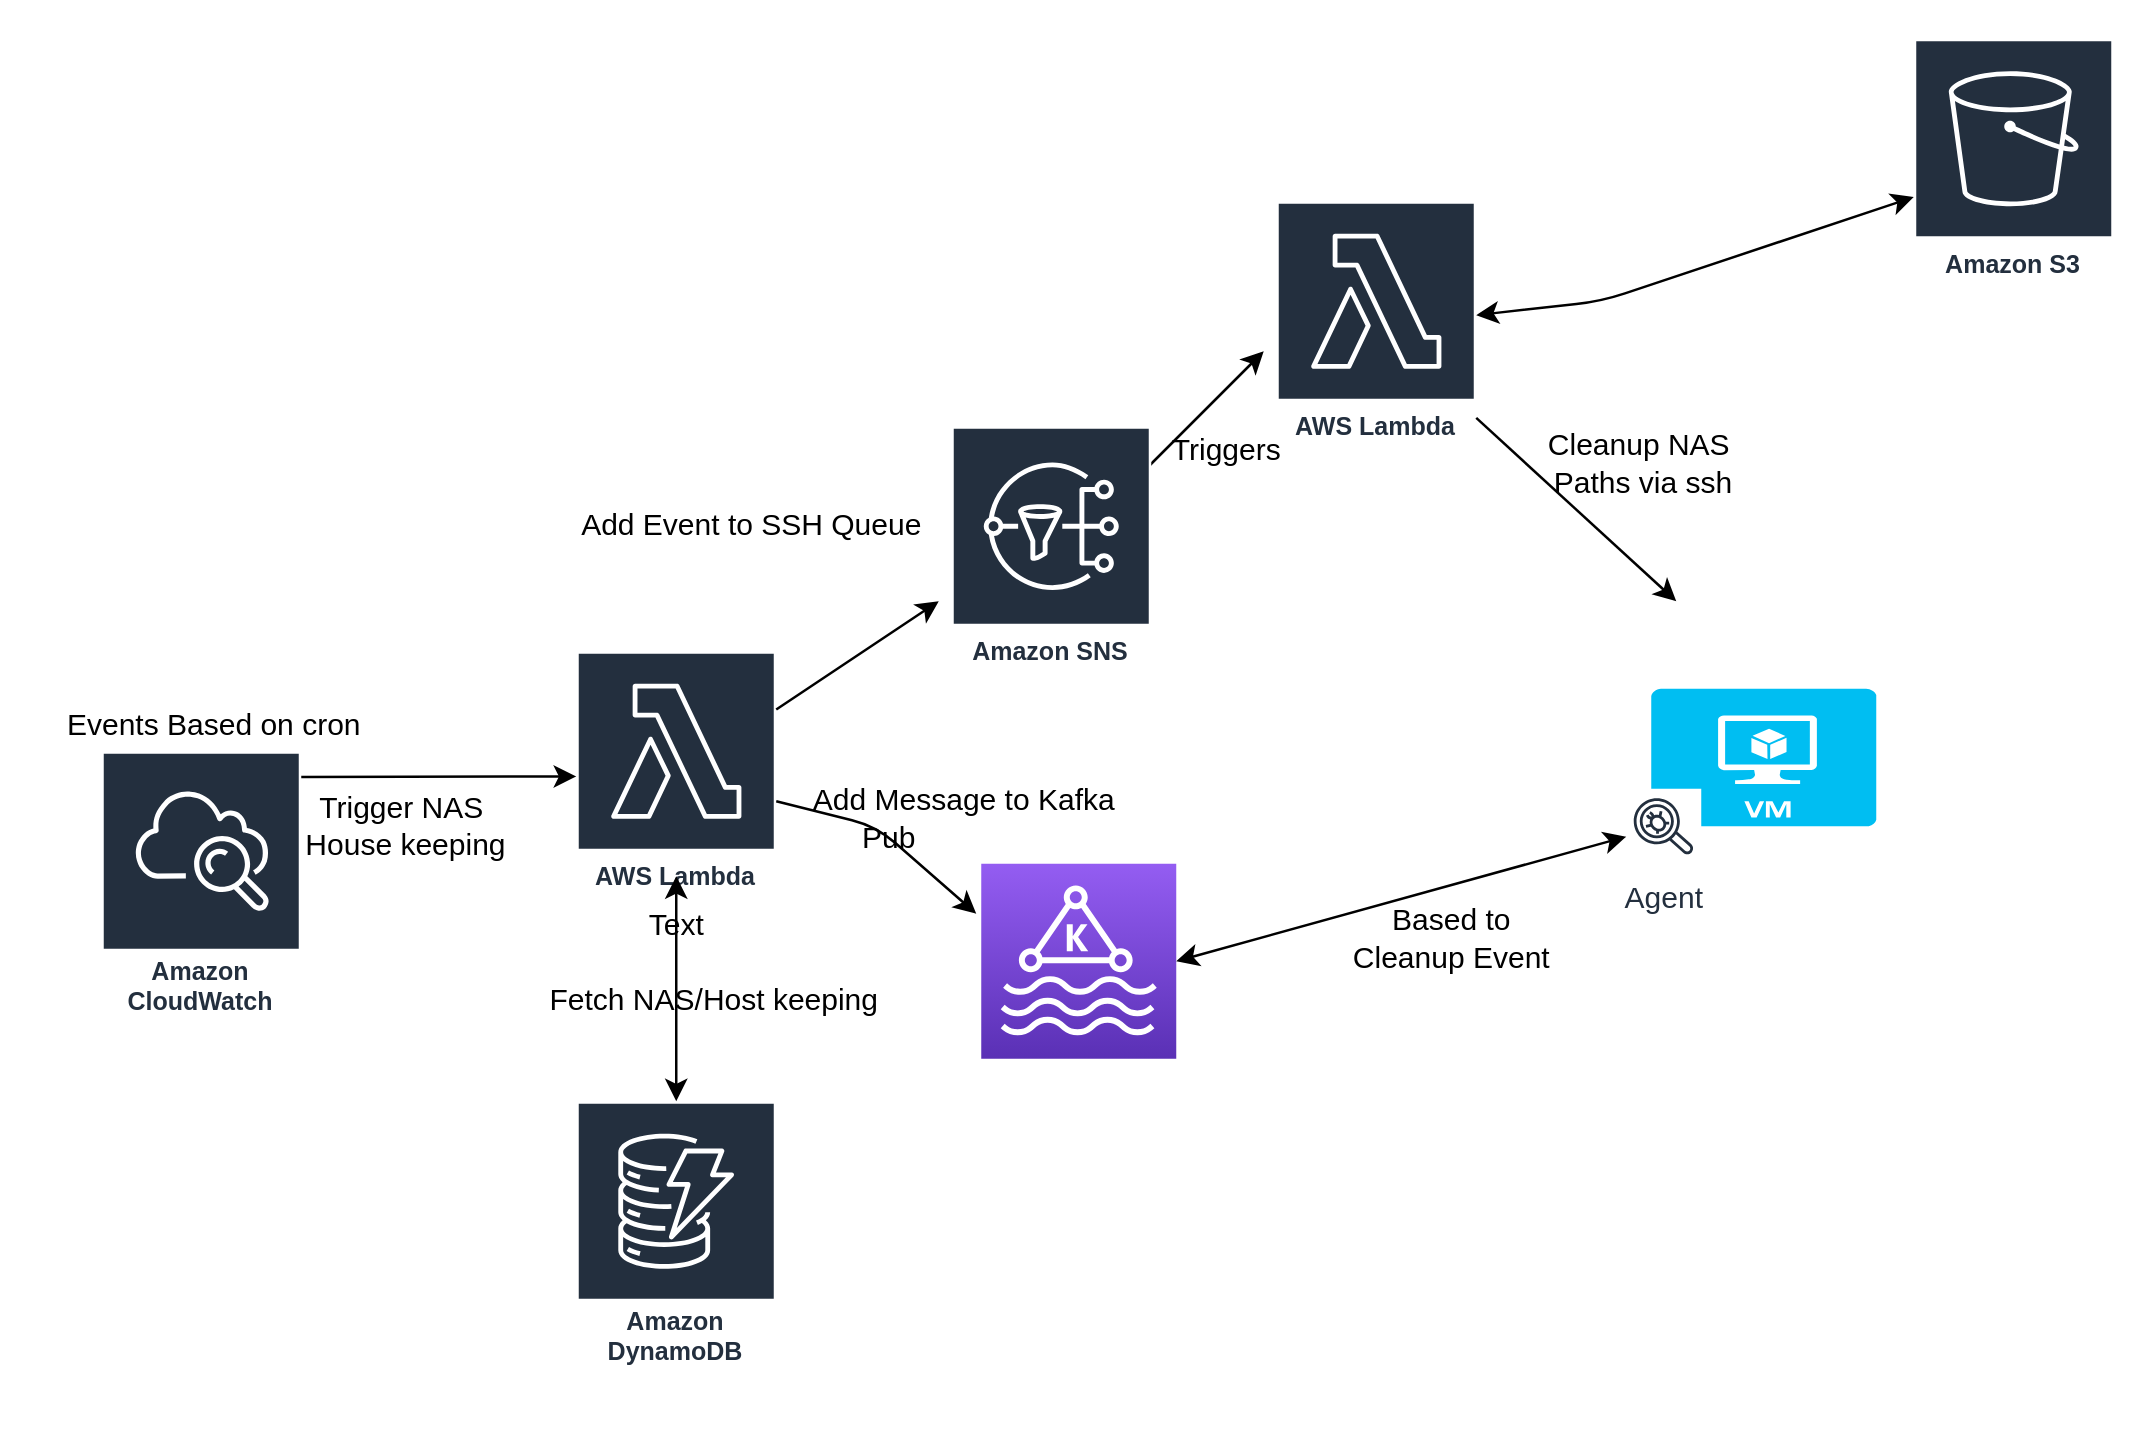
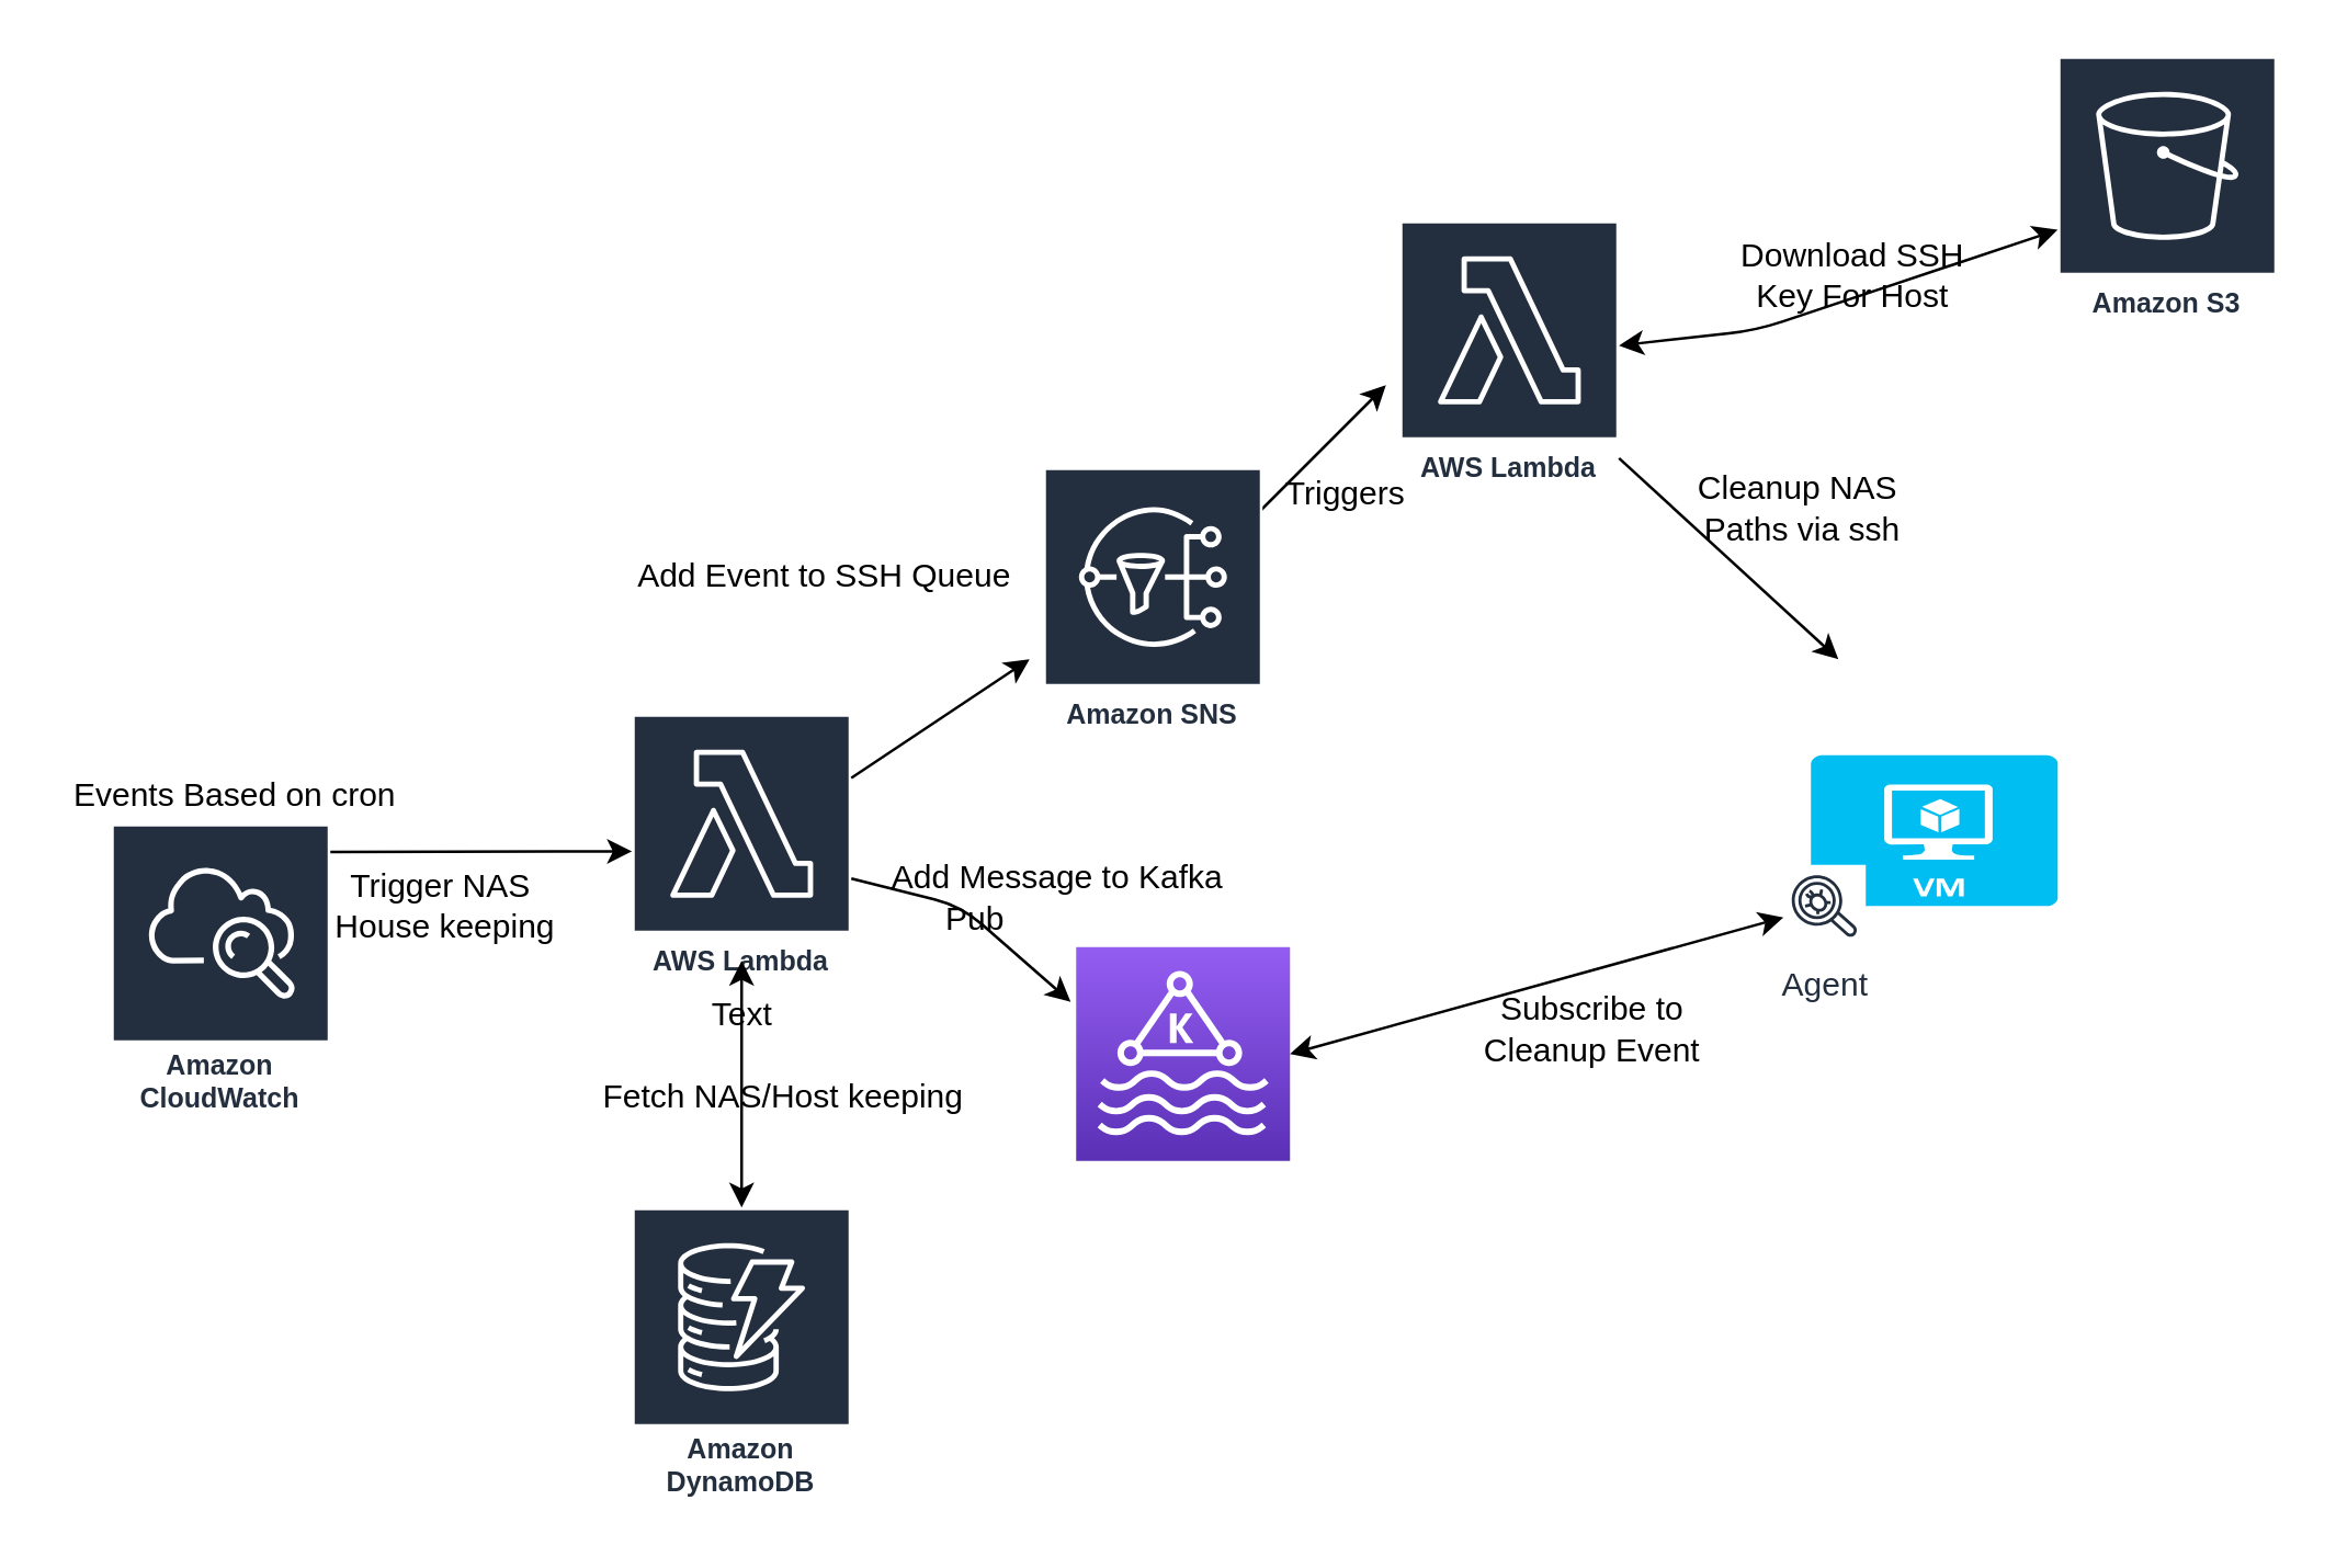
  <mxCell id="0" />
  <mxCell id="1" parent="0" />
  <mxCell id="2" value="Amazon CloudWatch" style="outlineConnect=0;fontColor=#232F3E;gradientColor=none;strokeColor=#ffffff;fillColor=#232F3E;dashed=0;verticalLabelPosition=middle;verticalAlign=bottom;align=center;html=1;whiteSpace=wrap;fontSize=10;fontStyle=1;spacing=3;shape=mxgraph.aws4.productIcon;prIcon=mxgraph.aws4.cloudwatch;" parent="1" vertex="1"><mxGeometry x="40" y="300" width="80" height="110" as="geometry" /></mxCell>
  <mxCell id="3" value="Events Based on cron" style="text;html=1;align=center;verticalAlign=middle;resizable=0;points=[];autosize=1;strokeColor=none;" parent="1" vertex="1"><mxGeometry x="20" y="280" width="130" height="20" as="geometry" /></mxCell>
  <mxCell id="4" value="AWS Lambda" style="outlineConnect=0;fontColor=#232F3E;gradientColor=none;strokeColor=#ffffff;fillColor=#232F3E;dashed=0;verticalLabelPosition=middle;verticalAlign=bottom;align=center;html=1;whiteSpace=wrap;fontSize=10;fontStyle=1;spacing=3;shape=mxgraph.aws4.productIcon;prIcon=mxgraph.aws4.lambda;" parent="1" vertex="1"><mxGeometry x="230" y="260" width="80" height="100" as="geometry" /></mxCell>
  <mxCell id="5" value="Amazon DynamoDB" style="outlineConnect=0;fontColor=#232F3E;gradientColor=none;strokeColor=#ffffff;fillColor=#232F3E;dashed=0;verticalLabelPosition=middle;verticalAlign=bottom;align=center;html=1;whiteSpace=wrap;fontSize=10;fontStyle=1;spacing=3;shape=mxgraph.aws4.productIcon;prIcon=mxgraph.aws4.dynamodb;" parent="1" vertex="1"><mxGeometry x="230" y="440" width="80" height="110" as="geometry" /></mxCell>
  <mxCell id="6" value="" style="endArrow=classic;html=1;" parent="1" target="4" edge="1"><mxGeometry width="50" height="50" relative="1" as="geometry"><mxPoint x="120" y="310.263" as="sourcePoint" /><mxPoint x="180" y="210" as="targetPoint" /></mxGeometry></mxCell>
  <mxCell id="7" value="Trigger NAS&lt;br&gt;&amp;nbsp;House keeping" style="text;html=1;align=center;verticalAlign=middle;resizable=0;points=[];autosize=1;strokeColor=none;" parent="1" vertex="1"><mxGeometry x="110" y="315" width="100" height="30" as="geometry" /></mxCell>
  <mxCell id="8" value="" style="endArrow=classic;startArrow=classic;html=1;" parent="1" edge="1"><mxGeometry width="50" height="50" relative="1" as="geometry"><mxPoint x="270" y="440" as="sourcePoint" /><mxPoint x="270" y="350" as="targetPoint" /></mxGeometry></mxCell>
  <mxCell id="9" value="Text" style="text;html=1;align=center;verticalAlign=middle;resizable=0;points=[];autosize=1;strokeColor=none;" parent="1" vertex="1"><mxGeometry x="250" y="360" width="40" height="20" as="geometry" /></mxCell>
  <mxCell id="10" value="Fetch NAS/Host keeping" style="text;html=1;align=center;verticalAlign=middle;resizable=0;points=[];autosize=1;strokeColor=none;" parent="1" vertex="1"><mxGeometry x="215" y="390" width="140" height="20" as="geometry" /></mxCell>
  <mxCell id="11" value="" style="endArrow=classic;html=1;" parent="1" source="4" edge="1"><mxGeometry width="50" height="50" relative="1" as="geometry"><mxPoint x="325" y="290" as="sourcePoint" /><mxPoint x="375" y="240" as="targetPoint" /></mxGeometry></mxCell>
  <mxCell id="12" value="" style="endArrow=classic;html=1;" parent="1" source="4" edge="1"><mxGeometry width="50" height="50" relative="1" as="geometry"><mxPoint x="370" y="370" as="sourcePoint" /><mxPoint x="390" y="365" as="targetPoint" /><Array as="points"><mxPoint x="350" y="330" /></Array></mxGeometry></mxCell>
  <mxCell id="13" value="Add Event to SSH Queue" style="text;html=1;align=center;verticalAlign=middle;resizable=0;points=[];autosize=1;strokeColor=none;" parent="1" vertex="1"><mxGeometry x="225" y="200" width="150" height="20" as="geometry" /></mxCell>
  <mxCell id="14" value="AWS Lambda" style="outlineConnect=0;fontColor=#232F3E;gradientColor=none;strokeColor=#ffffff;fillColor=#232F3E;dashed=0;verticalLabelPosition=middle;verticalAlign=bottom;align=center;html=1;whiteSpace=wrap;fontSize=10;fontStyle=1;spacing=3;shape=mxgraph.aws4.productIcon;prIcon=mxgraph.aws4.lambda;" parent="1" vertex="1"><mxGeometry x="510" y="80" width="80" height="100" as="geometry" /></mxCell>
  <mxCell id="15" value="" style="endArrow=classic;html=1;" parent="1" edge="1"><mxGeometry width="50" height="50" relative="1" as="geometry"><mxPoint x="455" y="190" as="sourcePoint" /><mxPoint x="505" y="140" as="targetPoint" /></mxGeometry></mxCell>
  <mxCell id="16" value="Triggers" style="text;html=1;align=center;verticalAlign=middle;resizable=0;points=[];autosize=1;strokeColor=none;" parent="1" vertex="1"><mxGeometry x="460" y="170" width="60" height="20" as="geometry" /></mxCell>
- <mxCell id="17" value="Amazon S3" style="outlineConnect=0;fontColor=#232F3E;gradientColor=none;strokeColor=#ffffff;fillColor=#232F3E;dashed=0;verticalLabelPosition=middle;verticalAlign=bottom;align=center;html=1;whiteSpace=wrap;fontSize=10;fontStyle=1;spacing=3;shape=mxgraph.aws4.productIcon;prIcon=mxgraph.aws4.s3;" parent="1" vertex="1"><mxGeometry x="765" y="15" width="80" height="100" as="geometry" /></mxCell>
+ <mxCell id="17" value="Amazon S3" style="outlineConnect=0;fontColor=#232F3E;gradientColor=none;strokeColor=#ffffff;fillColor=#232F3E;dashed=0;verticalLabelPosition=middle;verticalAlign=bottom;align=center;html=1;whiteSpace=wrap;fontSize=10;fontStyle=1;spacing=3;shape=mxgraph.aws4.productIcon;prIcon=mxgraph.aws4.s3;" parent="1" vertex="1"><mxGeometry x="750" y="20" width="80" height="100" as="geometry" /></mxCell>
  <mxCell id="18" value="" style="endArrow=classic;startArrow=classic;html=1;" parent="1" source="14" target="17" edge="1"><mxGeometry width="50" height="50" relative="1" as="geometry"><mxPoint x="590" y="155" as="sourcePoint" /><mxPoint x="640" y="105" as="targetPoint" /><Array as="points"><mxPoint x="640" y="120" /></Array></mxGeometry></mxCell>
+ <mxCell id="19" value="Download SSH &lt;br&gt;Key For Host" style="text;html=1;align=center;verticalAlign=middle;resizable=0;points=[];autosize=1;strokeColor=none;" parent="1" vertex="1"><mxGeometry x="625" y="85" width="100" height="30" as="geometry" /></mxCell>
  <mxCell id="20" value="" style="points=[[0,0,0],[0.25,0,0],[0.5,0,0],[0.75,0,0],[1,0,0],[0,1,0],[0.25,1,0],[0.5,1,0],[0.75,1,0],[1,1,0],[0,0.25,0],[0,0.5,0],[0,0.75,0],[1,0.25,0],[1,0.5,0],[1,0.75,0]];outlineConnect=0;fontColor=#232F3E;gradientColor=#945DF2;gradientDirection=north;fillColor=#5A30B5;strokeColor=#ffffff;dashed=0;verticalLabelPosition=bottom;verticalAlign=top;align=center;html=1;fontSize=12;fontStyle=0;aspect=fixed;shape=mxgraph.aws4.resourceIcon;resIcon=mxgraph.aws4.managed_streaming_for_kafka;" parent="1" vertex="1"><mxGeometry x="392" y="345" width="78" height="78" as="geometry" /></mxCell>
  <mxCell id="21" value="Add Message to Kafka" style="text;html=1;align=center;verticalAlign=middle;resizable=0;points=[];autosize=1;strokeColor=none;" parent="1" vertex="1"><mxGeometry x="315" y="310" width="140" height="20" as="geometry" /></mxCell>
  <mxCell id="22" value="Pub" style="text;html=1;align=center;verticalAlign=middle;resizable=0;points=[];autosize=1;strokeColor=none;" parent="1" vertex="1"><mxGeometry x="335" y="325" width="40" height="20" as="geometry" /></mxCell>
  <mxCell id="23" value="" style="verticalLabelPosition=bottom;html=1;verticalAlign=top;align=center;strokeColor=none;fillColor=#00BEF2;shape=mxgraph.azure.virtual_machine;" parent="1" vertex="1"><mxGeometry x="660" y="275" width="90" height="55" as="geometry" /></mxCell>
  <mxCell id="24" value="Agent" style="outlineConnect=0;fontColor=#232F3E;gradientColor=none;strokeColor=#232F3E;fillColor=#ffffff;dashed=0;verticalLabelPosition=bottom;verticalAlign=top;align=center;html=1;fontSize=12;fontStyle=0;aspect=fixed;shape=mxgraph.aws4.resourceIcon;resIcon=mxgraph.aws4.agent;" parent="1" vertex="1"><mxGeometry x="650" y="315" width="30" height="30" as="geometry" /></mxCell>
  <mxCell id="25" value="" style="endArrow=classic;startArrow=classic;html=1;exitX=1;exitY=0.5;exitDx=0;exitDy=0;exitPerimeter=0;" parent="1" source="20" target="24" edge="1"><mxGeometry width="50" height="50" relative="1" as="geometry"><mxPoint x="550" y="380" as="sourcePoint" /><mxPoint x="600" y="330" as="targetPoint" /></mxGeometry></mxCell>
- <mxCell id="26" value="Based to &lt;br&gt;Cleanup Event" style="text;html=1;align=center;verticalAlign=middle;resizable=0;points=[];autosize=1;strokeColor=none;" parent="1" vertex="1"><mxGeometry x="535" y="360" width="90" height="30" as="geometry" /></mxCell>
+ <mxCell id="26" value="Subscribe to &lt;br&gt;Cleanup Event" style="text;html=1;align=center;verticalAlign=middle;resizable=0;points=[];autosize=1;strokeColor=none;" parent="1" vertex="1"><mxGeometry x="535" y="360" width="90" height="30" as="geometry" /></mxCell>
  <mxCell id="27" value="" style="endArrow=classic;html=1;" parent="1" source="14" edge="1"><mxGeometry width="50" height="50" relative="1" as="geometry"><mxPoint x="590" y="167" as="sourcePoint" /><mxPoint x="670" y="240" as="targetPoint" /></mxGeometry></mxCell>
  <mxCell id="28" value="" style="shape=image;html=1;verticalAlign=top;verticalLabelPosition=bottom;labelBackgroundColor=#ffffff;imageAspect=0;aspect=fixed;image=https://cdn2.iconfinder.com/data/icons/stilllife/48x48/filesystems/gnome-fs-ssh.png" parent="1" vertex="1"><mxGeometry x="660" y="240" width="48" height="48" as="geometry" /></mxCell>
  <mxCell id="29" value="Cleanup NAS&lt;br&gt;&amp;nbsp;Paths via ssh" style="text;html=1;align=center;verticalAlign=middle;resizable=0;points=[];autosize=1;strokeColor=none;" parent="1" vertex="1"><mxGeometry x="610" y="170" width="90" height="30" as="geometry" /></mxCell>
  <mxCell id="30" value="Amazon SNS" style="outlineConnect=0;fontColor=#232F3E;gradientColor=none;strokeColor=#ffffff;fillColor=#232F3E;dashed=0;verticalLabelPosition=middle;verticalAlign=bottom;align=center;html=1;whiteSpace=wrap;fontSize=10;fontStyle=1;spacing=3;shape=mxgraph.aws4.productIcon;prIcon=mxgraph.aws4.sns;" vertex="1" parent="1"><mxGeometry x="380" y="170" width="80" height="100" as="geometry" /></mxCell>
